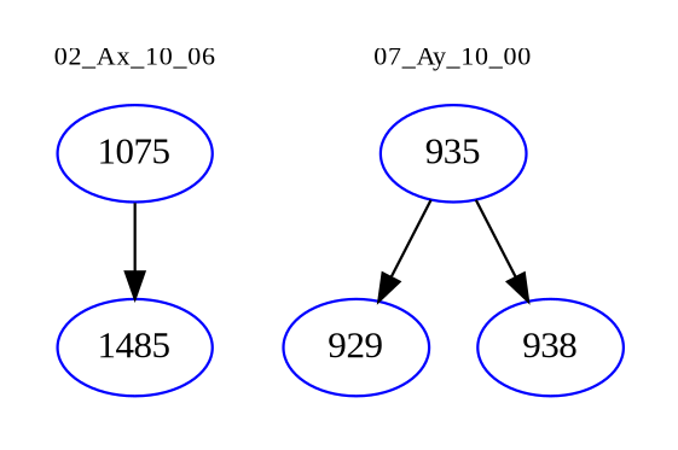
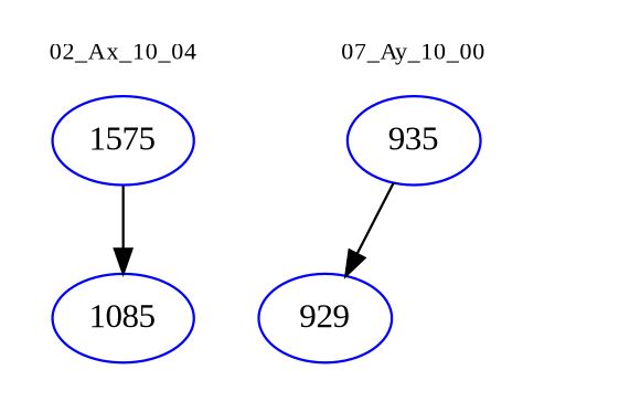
  digraph {
    fontname="Liberation Serif"
    node [color=blue fontname="Liberation Serif"]
    edge [color=black fontname="Liberation Serif"]
-   n1 [label=1075]
-   n2 [label=1485]
+   n1 [label=1575]
+   n2 [label=1085]
    n3 [label=935]
    n4 [label=929]
-   n5 [label=938]
    subgraph cluster_1 {
      color=white
      fontsize=10
-     label="02_Ax_10_06"
+     label="02_Ax_10_04"
      n1
      n2
    }
    subgraph cluster_2 {
      color=white
      fontsize=10
      label="07_Ay_10_00"
      n3
      n4
-     n5
    }
    n1 -> n2
    n3 -> n4
-   n3 -> n5
  }
